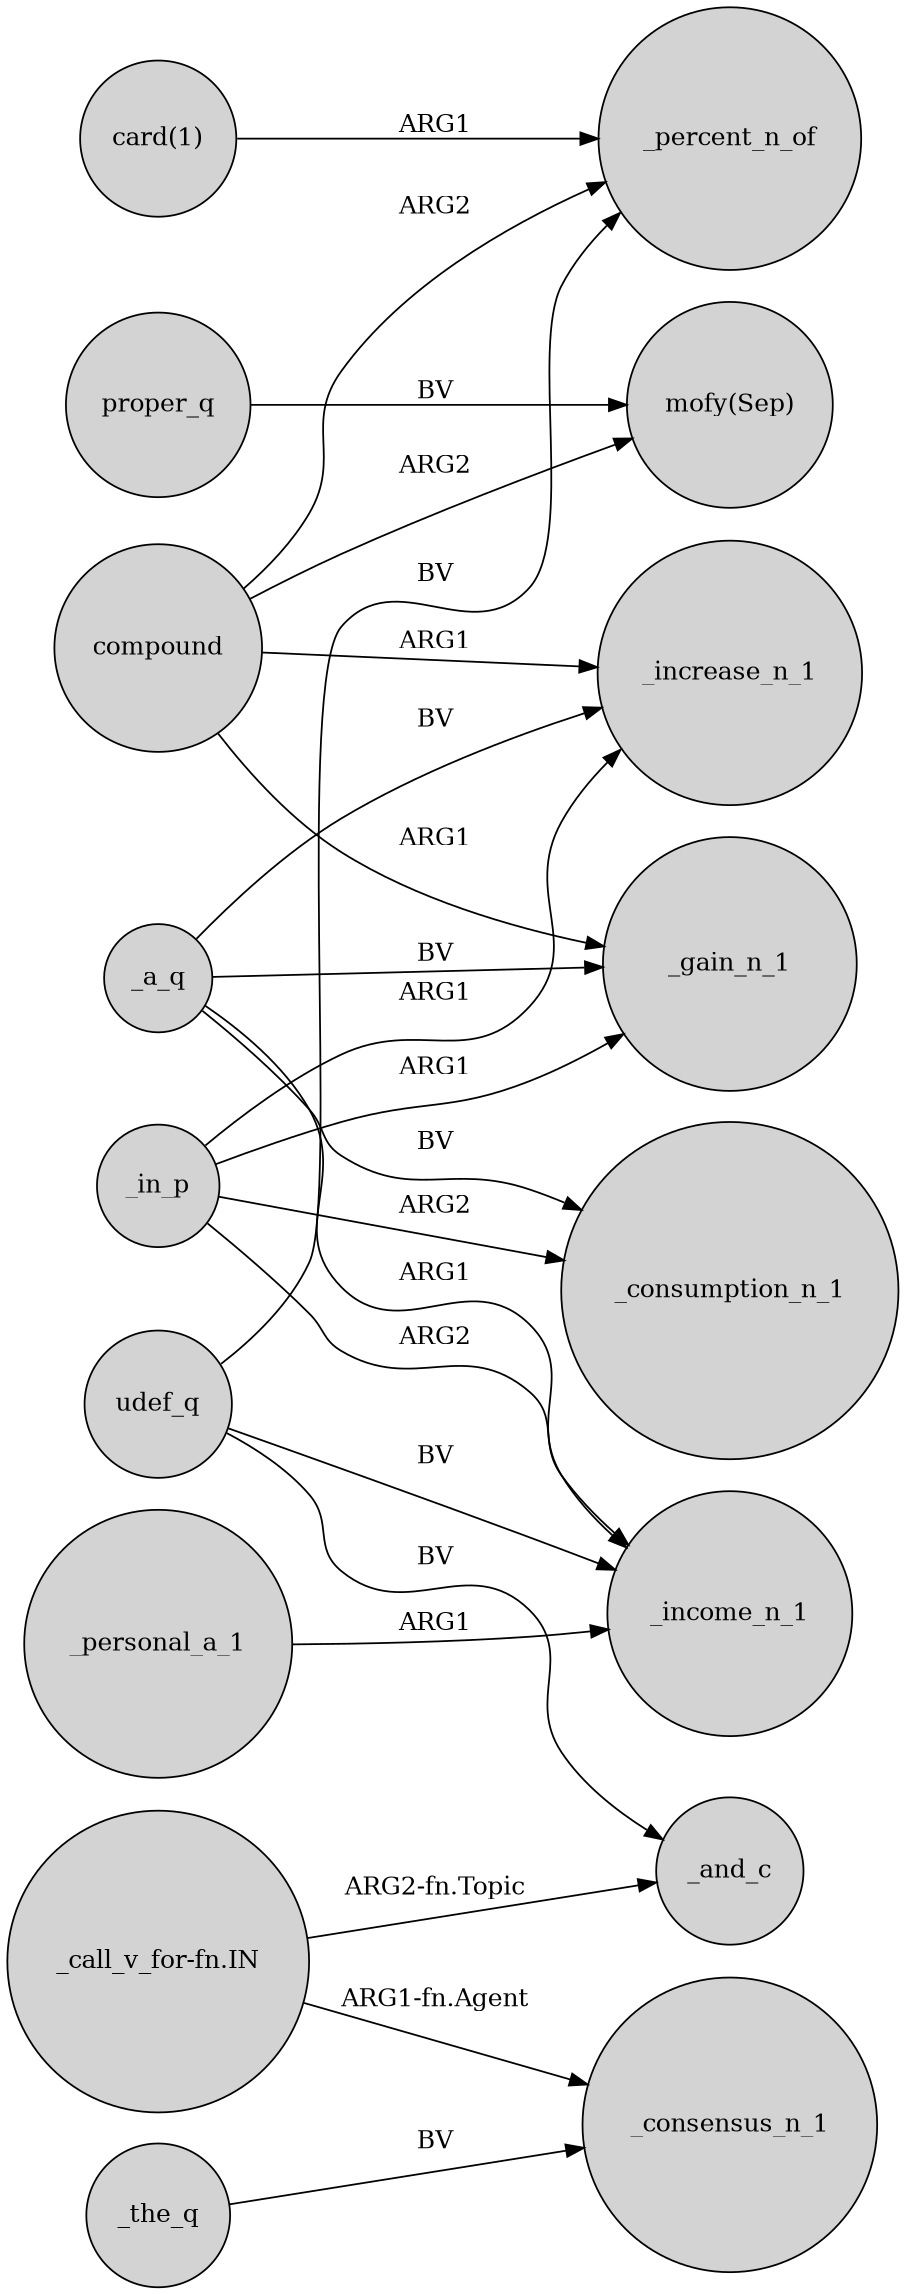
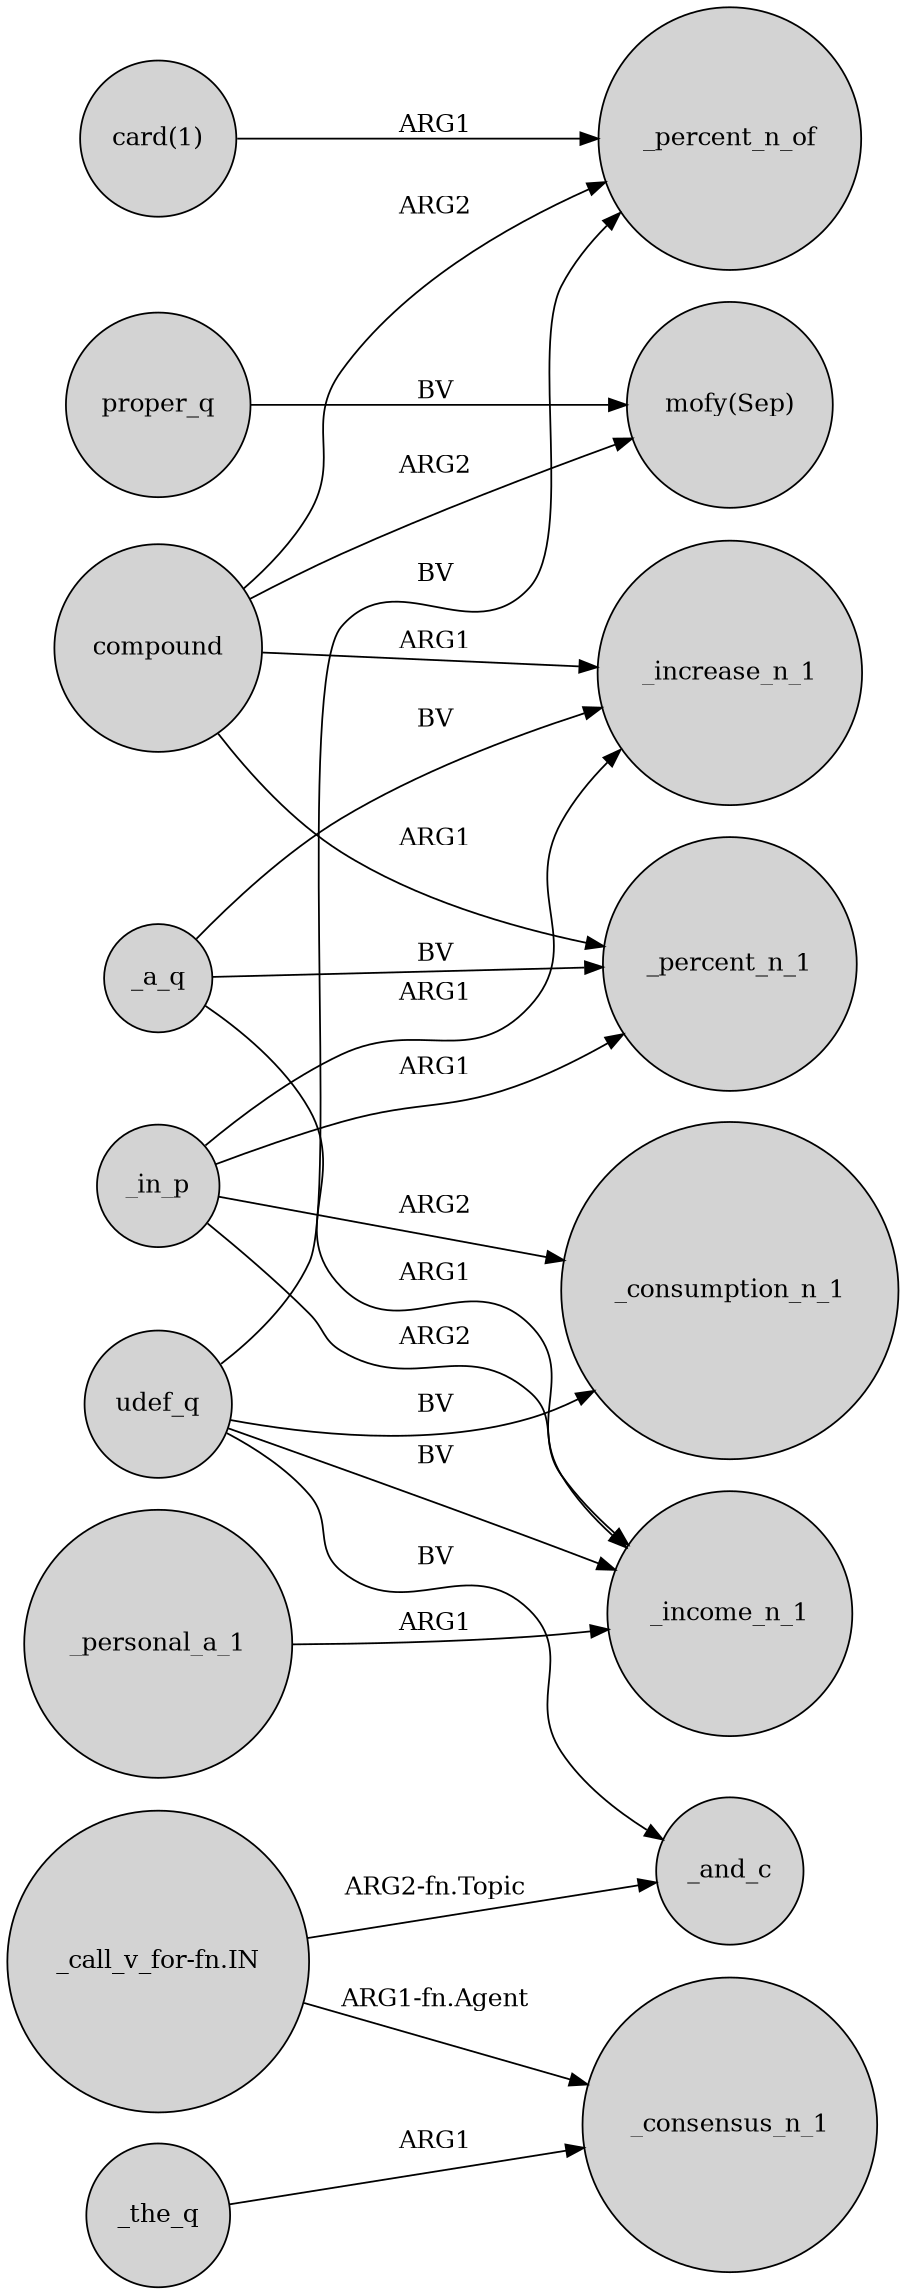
  digraph {
    rankdir=LR
    node [shape=circle style=filled]
    "card(1)"
    _percent_n_of
    _a_q
    _increase_n_1
-   _gain_n_1
+   _gain_n_1 [label=_percent_n_1]
    _income_n_1
    compound
    "mofy(Sep)"
    _in_p
    _consumption_n_1
    proper_q
    _the_q
    _consensus_n_1
    "_call_v_for-fn.IN"
    _and_c
    udef_q
    _personal_a_1
    "card(1)" -> _percent_n_of [label=ARG1]
    _a_q -> _increase_n_1 [label=BV]
    _a_q -> _gain_n_1 [label=BV]
    _a_q -> _income_n_1 [label=ARG1]
    compound -> _percent_n_of [label=ARG2]
    compound -> _increase_n_1 [label=ARG1]
    compound -> _gain_n_1 [label=ARG1]
    compound -> "mofy(Sep)" [label=ARG2]
    _in_p -> _increase_n_1 [label=ARG1]
    _in_p -> _gain_n_1 [label=ARG1]
    _in_p -> _income_n_1 [label=ARG2]
    _in_p -> _consumption_n_1 [label=ARG2]
    proper_q -> "mofy(Sep)" [label=BV]
-   _the_q -> _consensus_n_1 [label=BV]
+   _the_q -> _consensus_n_1 [label=ARG1]
    "_call_v_for-fn.IN" -> _consensus_n_1 [label="ARG1-fn.Agent"]
    "_call_v_for-fn.IN" -> _and_c [label="ARG2-fn.Topic"]
    udef_q -> _percent_n_of [label=BV]
    udef_q -> _income_n_1 [label=BV]
-   _a_q -> _consumption_n_1 [label=BV]
+   udef_q -> _consumption_n_1 [label=BV]
    udef_q -> _and_c [label=BV]
    _personal_a_1 -> _income_n_1 [label=ARG1]
  }
